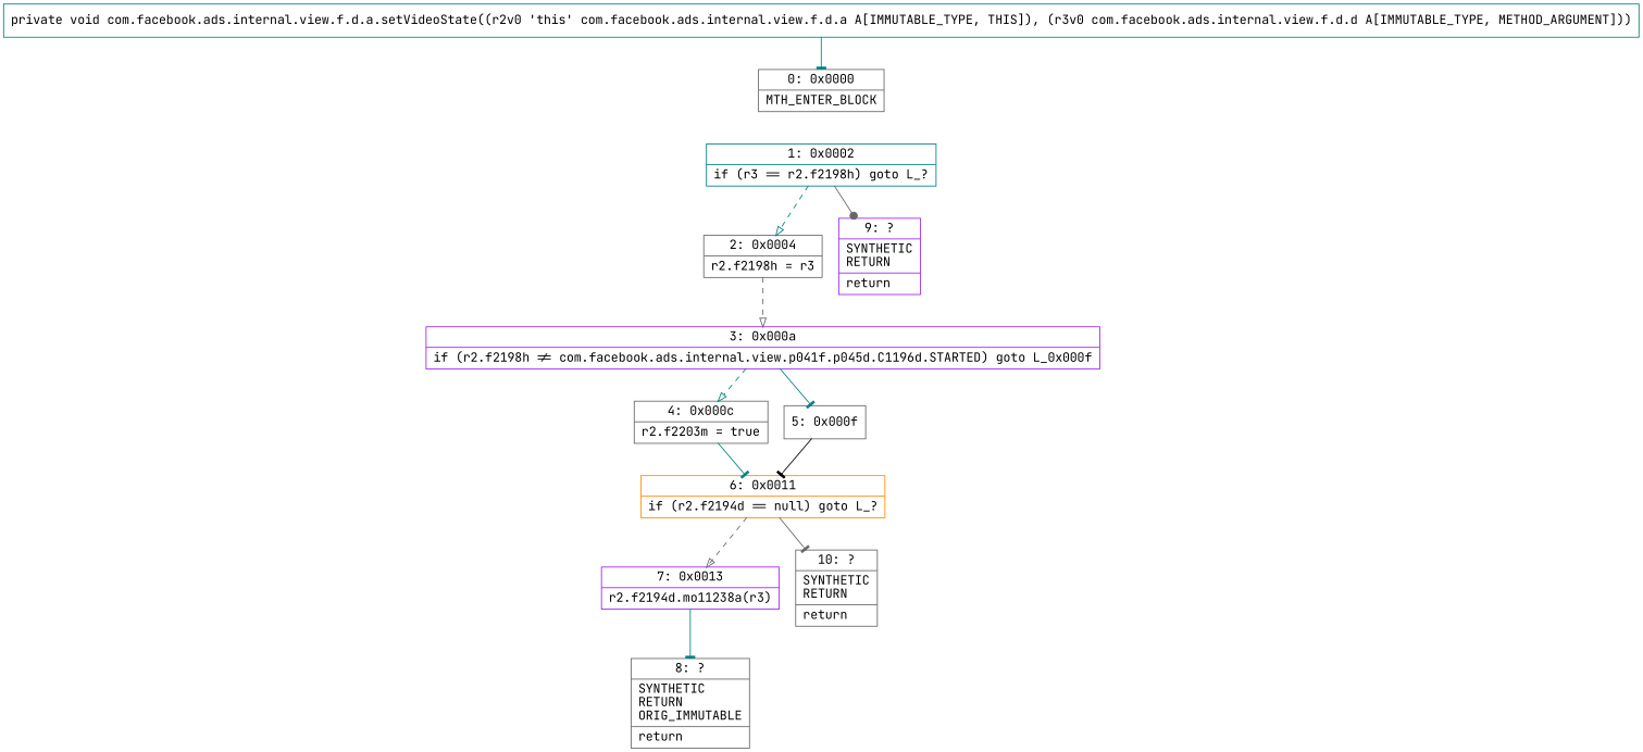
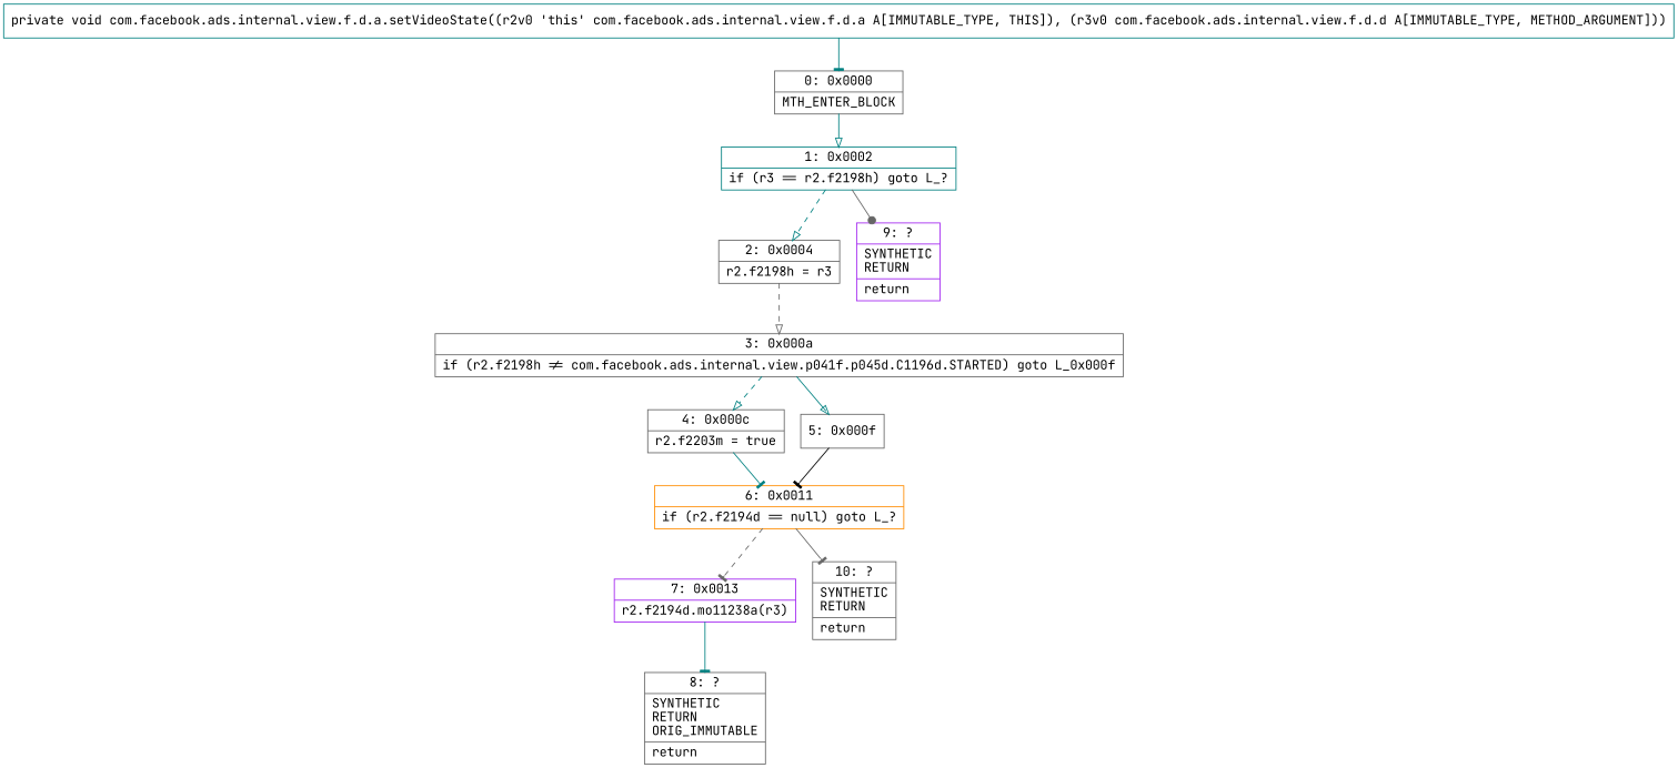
  digraph {
    fontname="JetBrains Mono"
    node [color=gray40 fontname="JetBrains Mono" shape=record]
    edge [arrowhead=tee color=teal fontname="JetBrains Mono"]
    n1 [label="{0\:\ 0x0000|MTH_ENTER_BLOCK\l}"]
    n2 [color=teal label="{1\:\ 0x0002|if (r3 == r2.f2198h) goto L_?\l}"]
    n3 [label="{2\:\ 0x0004|r2.f2198h = r3\l}"]
    n4 [color=purple label="{9\:\ ?|SYNTHETIC\lRETURN\l|return\l}"]
-   n5 [color=purple label="{3\:\ 0x000a|if (r2.f2198h != com.facebook.ads.internal.view.p041f.p045d.C1196d.STARTED) goto L_0x000f\l}"]
+   n5 [label="{3\:\ 0x000a|if (r2.f2198h != com.facebook.ads.internal.view.p041f.p045d.C1196d.STARTED) goto L_0x000f\l}"]
    n6 [label="{4\:\ 0x000c|r2.f2203m = true\l}"]
    n7 [label="{5\:\ 0x000f}"]
    n8 [color=darkorange label="{6\:\ 0x0011|if (r2.f2194d == null) goto L_?\l}"]
    n9 [color=purple label="{7\:\ 0x0013|r2.f2194d.mo11238a(r3)\l}"]
    n10 [label="{10\:\ ?|SYNTHETIC\lRETURN\l|return\l}"]
    n11 [label="{8\:\ ?|SYNTHETIC\lRETURN\lORIG_IMMUTABLE\l|return\l}"]
    n12 [color=teal label="{private void com.facebook.ads.internal.view.f.d.a.setVideoState((r2v0 'this' com.facebook.ads.internal.view.f.d.a A[IMMUTABLE_TYPE, THIS]), (r3v0 com.facebook.ads.internal.view.f.d.d A[IMMUTABLE_TYPE, METHOD_ARGUMENT])) }"]
+   n1 -> n2 [arrowhead=onormal]
    n2 -> n3 [arrowhead=onormal style=dashed]
    n2 -> n4 [arrowhead=dot color=gray40]
    n3 -> n5 [arrowhead=onormal color=gray40 style=dashed]
    n5 -> n6 [arrowhead=onormal style=dashed]
-   n5 -> n7
+   n5 -> n7 [arrowhead=onormal]
    n6 -> n8
    n7 -> n8 [color=black]
-   n8 -> n9 [arrowhead=onormal color=gray40 style=dashed]
+   n8 -> n9 [color=gray40 style=dashed]
    n8 -> n10 [color=gray40]
    n9 -> n11
    n12 -> n1
  }
